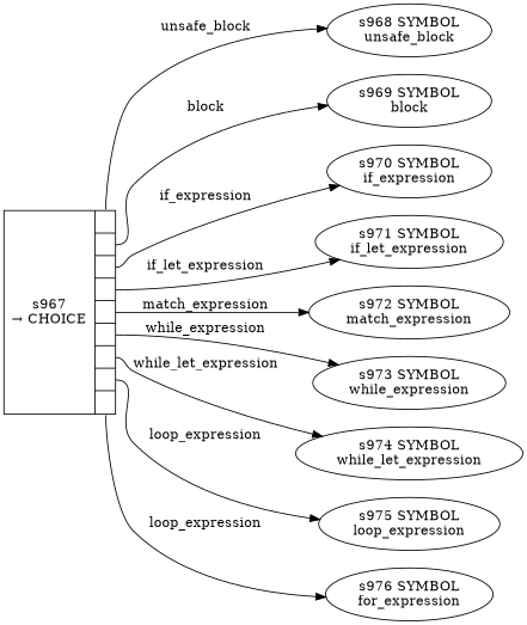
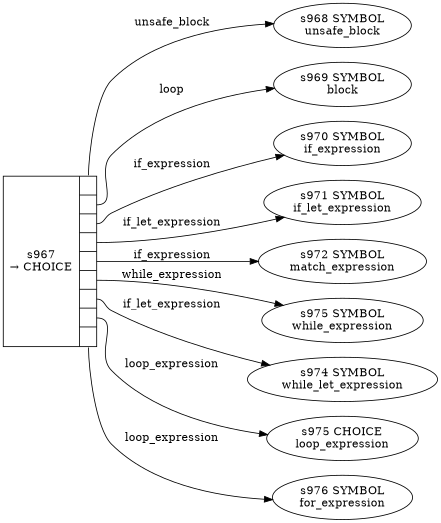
  digraph {
    rankdir=LR
    n1 [fixedsize=false label="{s967\n&rarr; CHOICE|{<p0>|<p1>|<p2>|<p3>|<p4>|<p5>|<p6>|<p7>|<p8>}}" peripheries=1 shape=record]
    n2 [label="s968 SYMBOL\nunsafe_block"]
    n3 [label="s969 SYMBOL\nblock"]
    n4 [label="s970 SYMBOL\nif_expression"]
    n5 [label="s971 SYMBOL\nif_let_expression"]
    n6 [label="s972 SYMBOL\nmatch_expression"]
-   n7 [label="s973 SYMBOL\nwhile_expression"]
+   n7 [label="s975 SYMBOL\nwhile_expression"]
    n8 [label="s974 SYMBOL\nwhile_let_expression"]
-   n9 [label="s975 SYMBOL\nloop_expression"]
+   n9 [label="s975 CHOICE\nloop_expression"]
    n10 [label="s976 SYMBOL\nfor_expression"]
    n1 -> n2 [label=unsafe_block tailport=p0]
-   n1 -> n3 [label=block tailport=p1]
+   n1 -> n3 [label=loop tailport=p1]
    n1 -> n4 [label=if_expression tailport=p2]
    n1 -> n5 [label=if_let_expression tailport=p3]
-   n1 -> n6 [label=match_expression tailport=p4]
+   n1 -> n6 [label=if_expression tailport=p4]
    n1 -> n7 [label=while_expression tailport=p5]
-   n1 -> n8 [label=while_let_expression tailport=p6]
+   n1 -> n8 [label=if_let_expression tailport=p6]
    n1 -> n9 [label=loop_expression tailport=p7]
    n1 -> n10 [label=loop_expression tailport=p8]
  }
